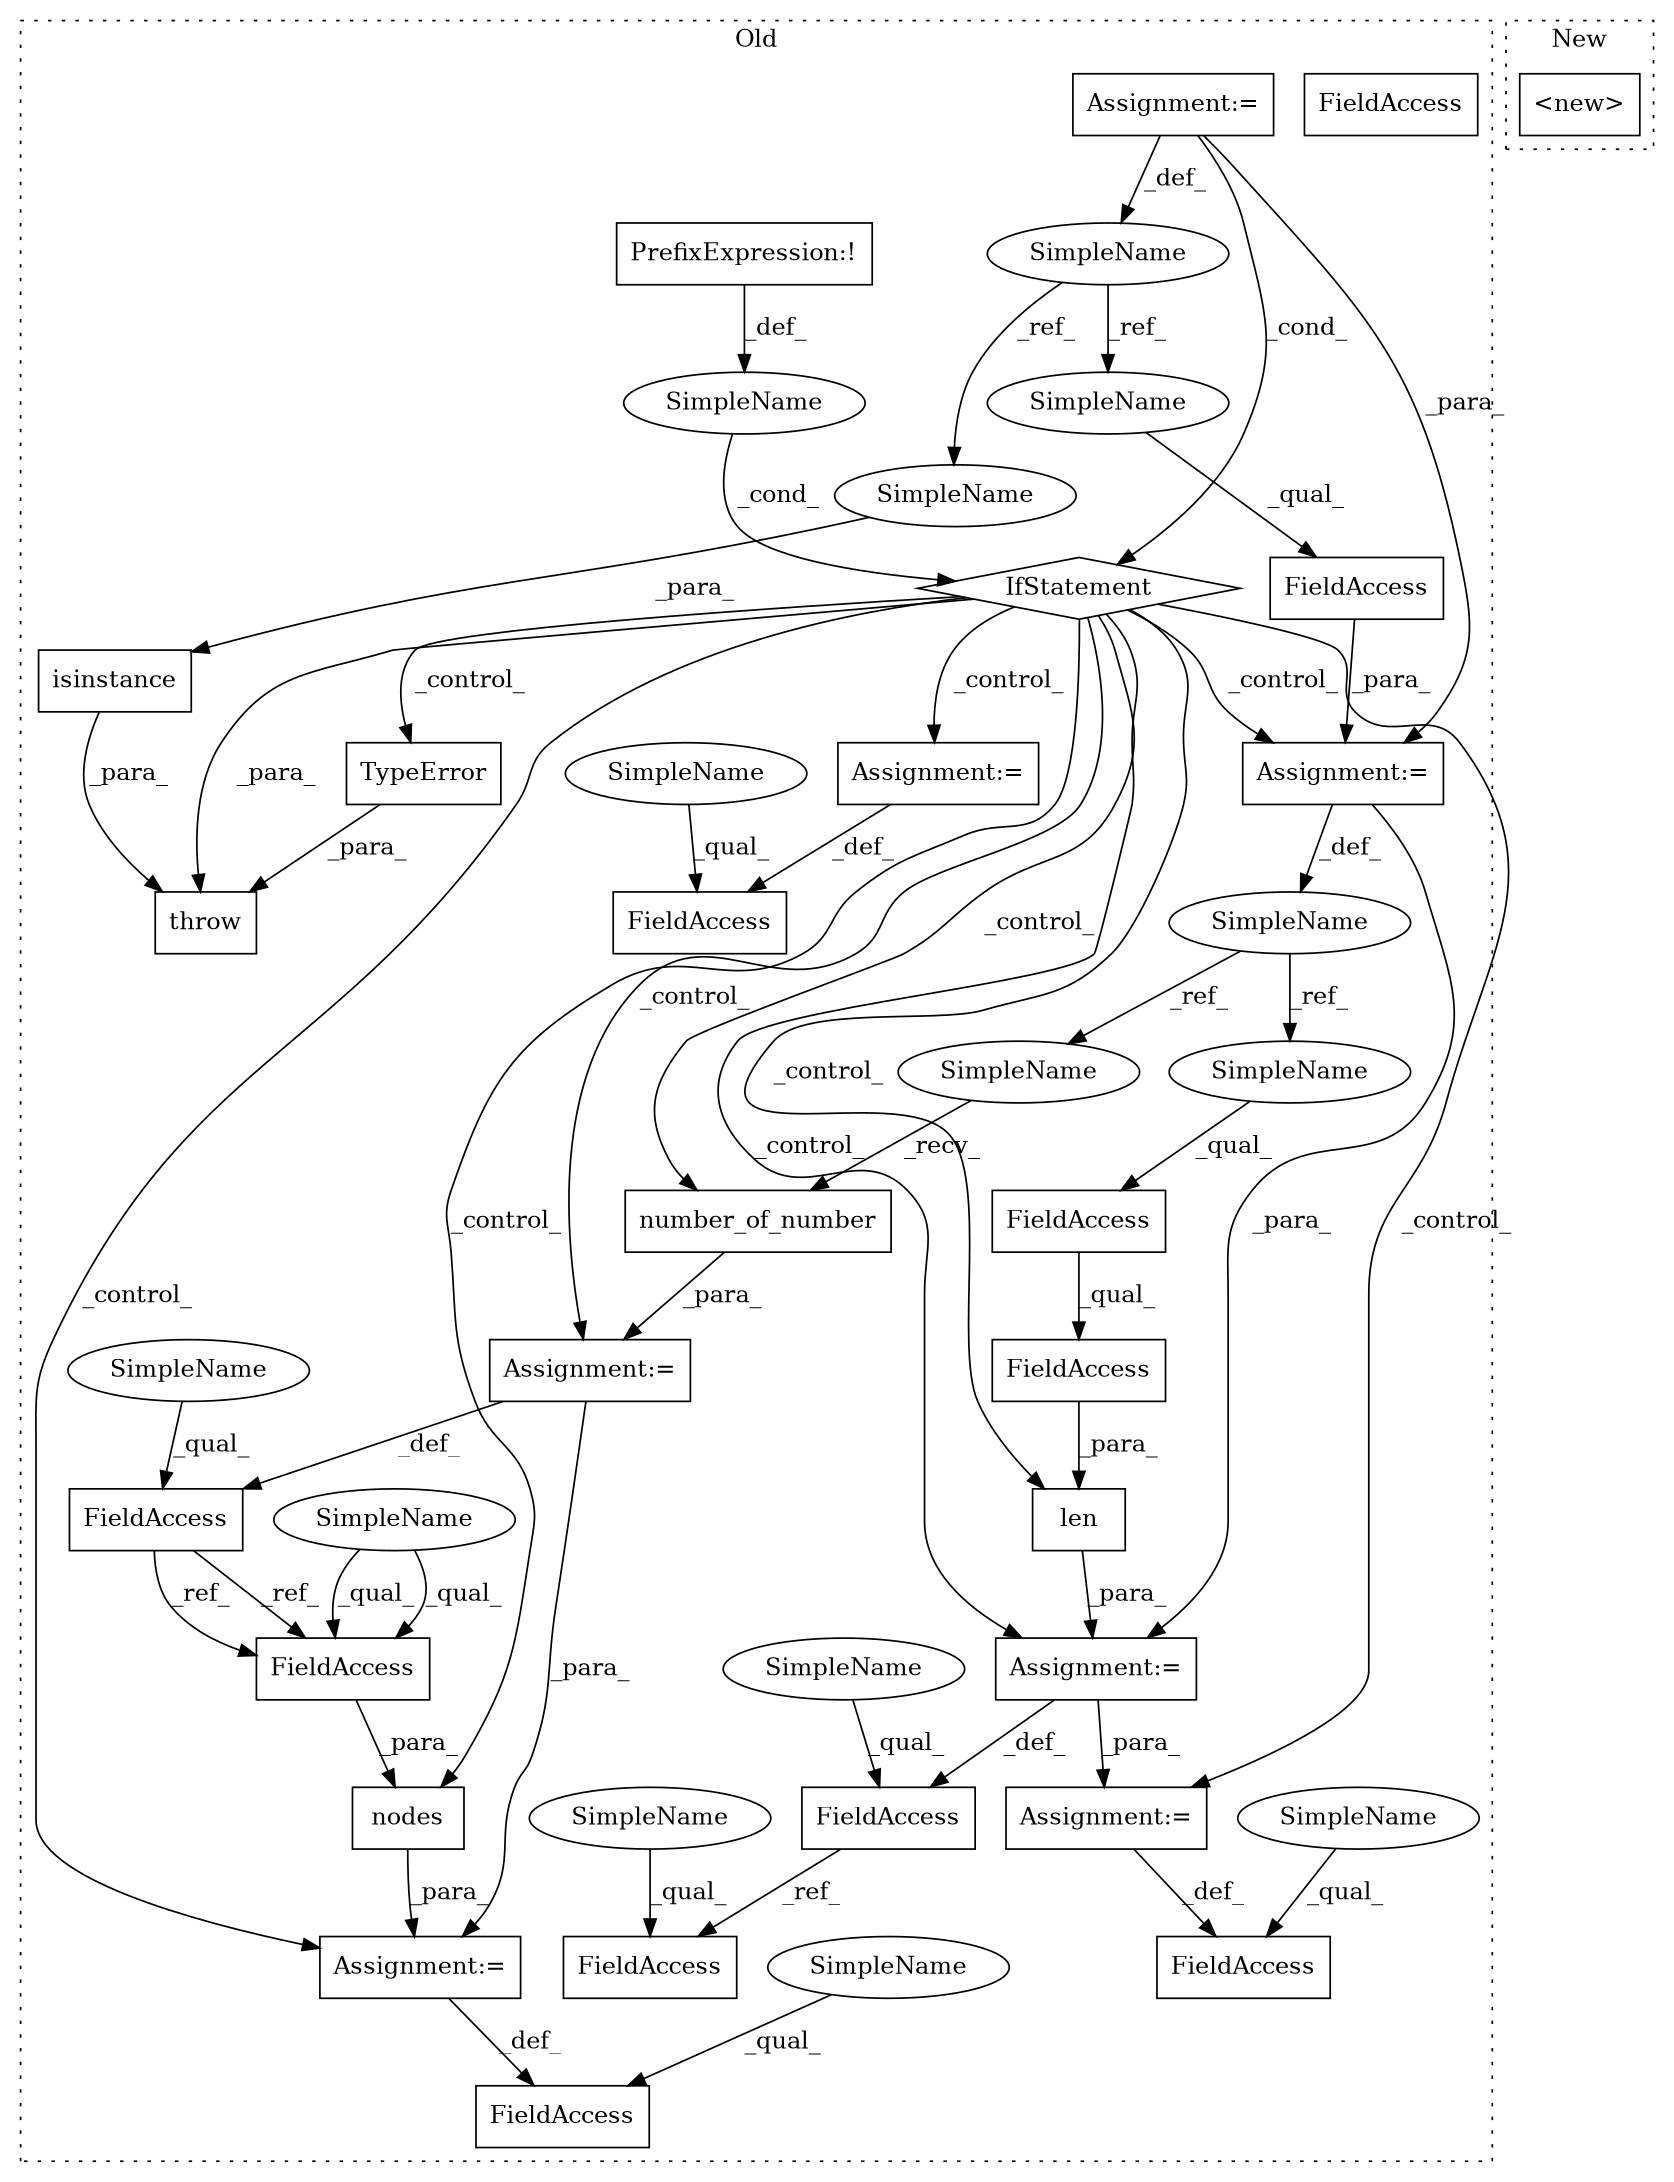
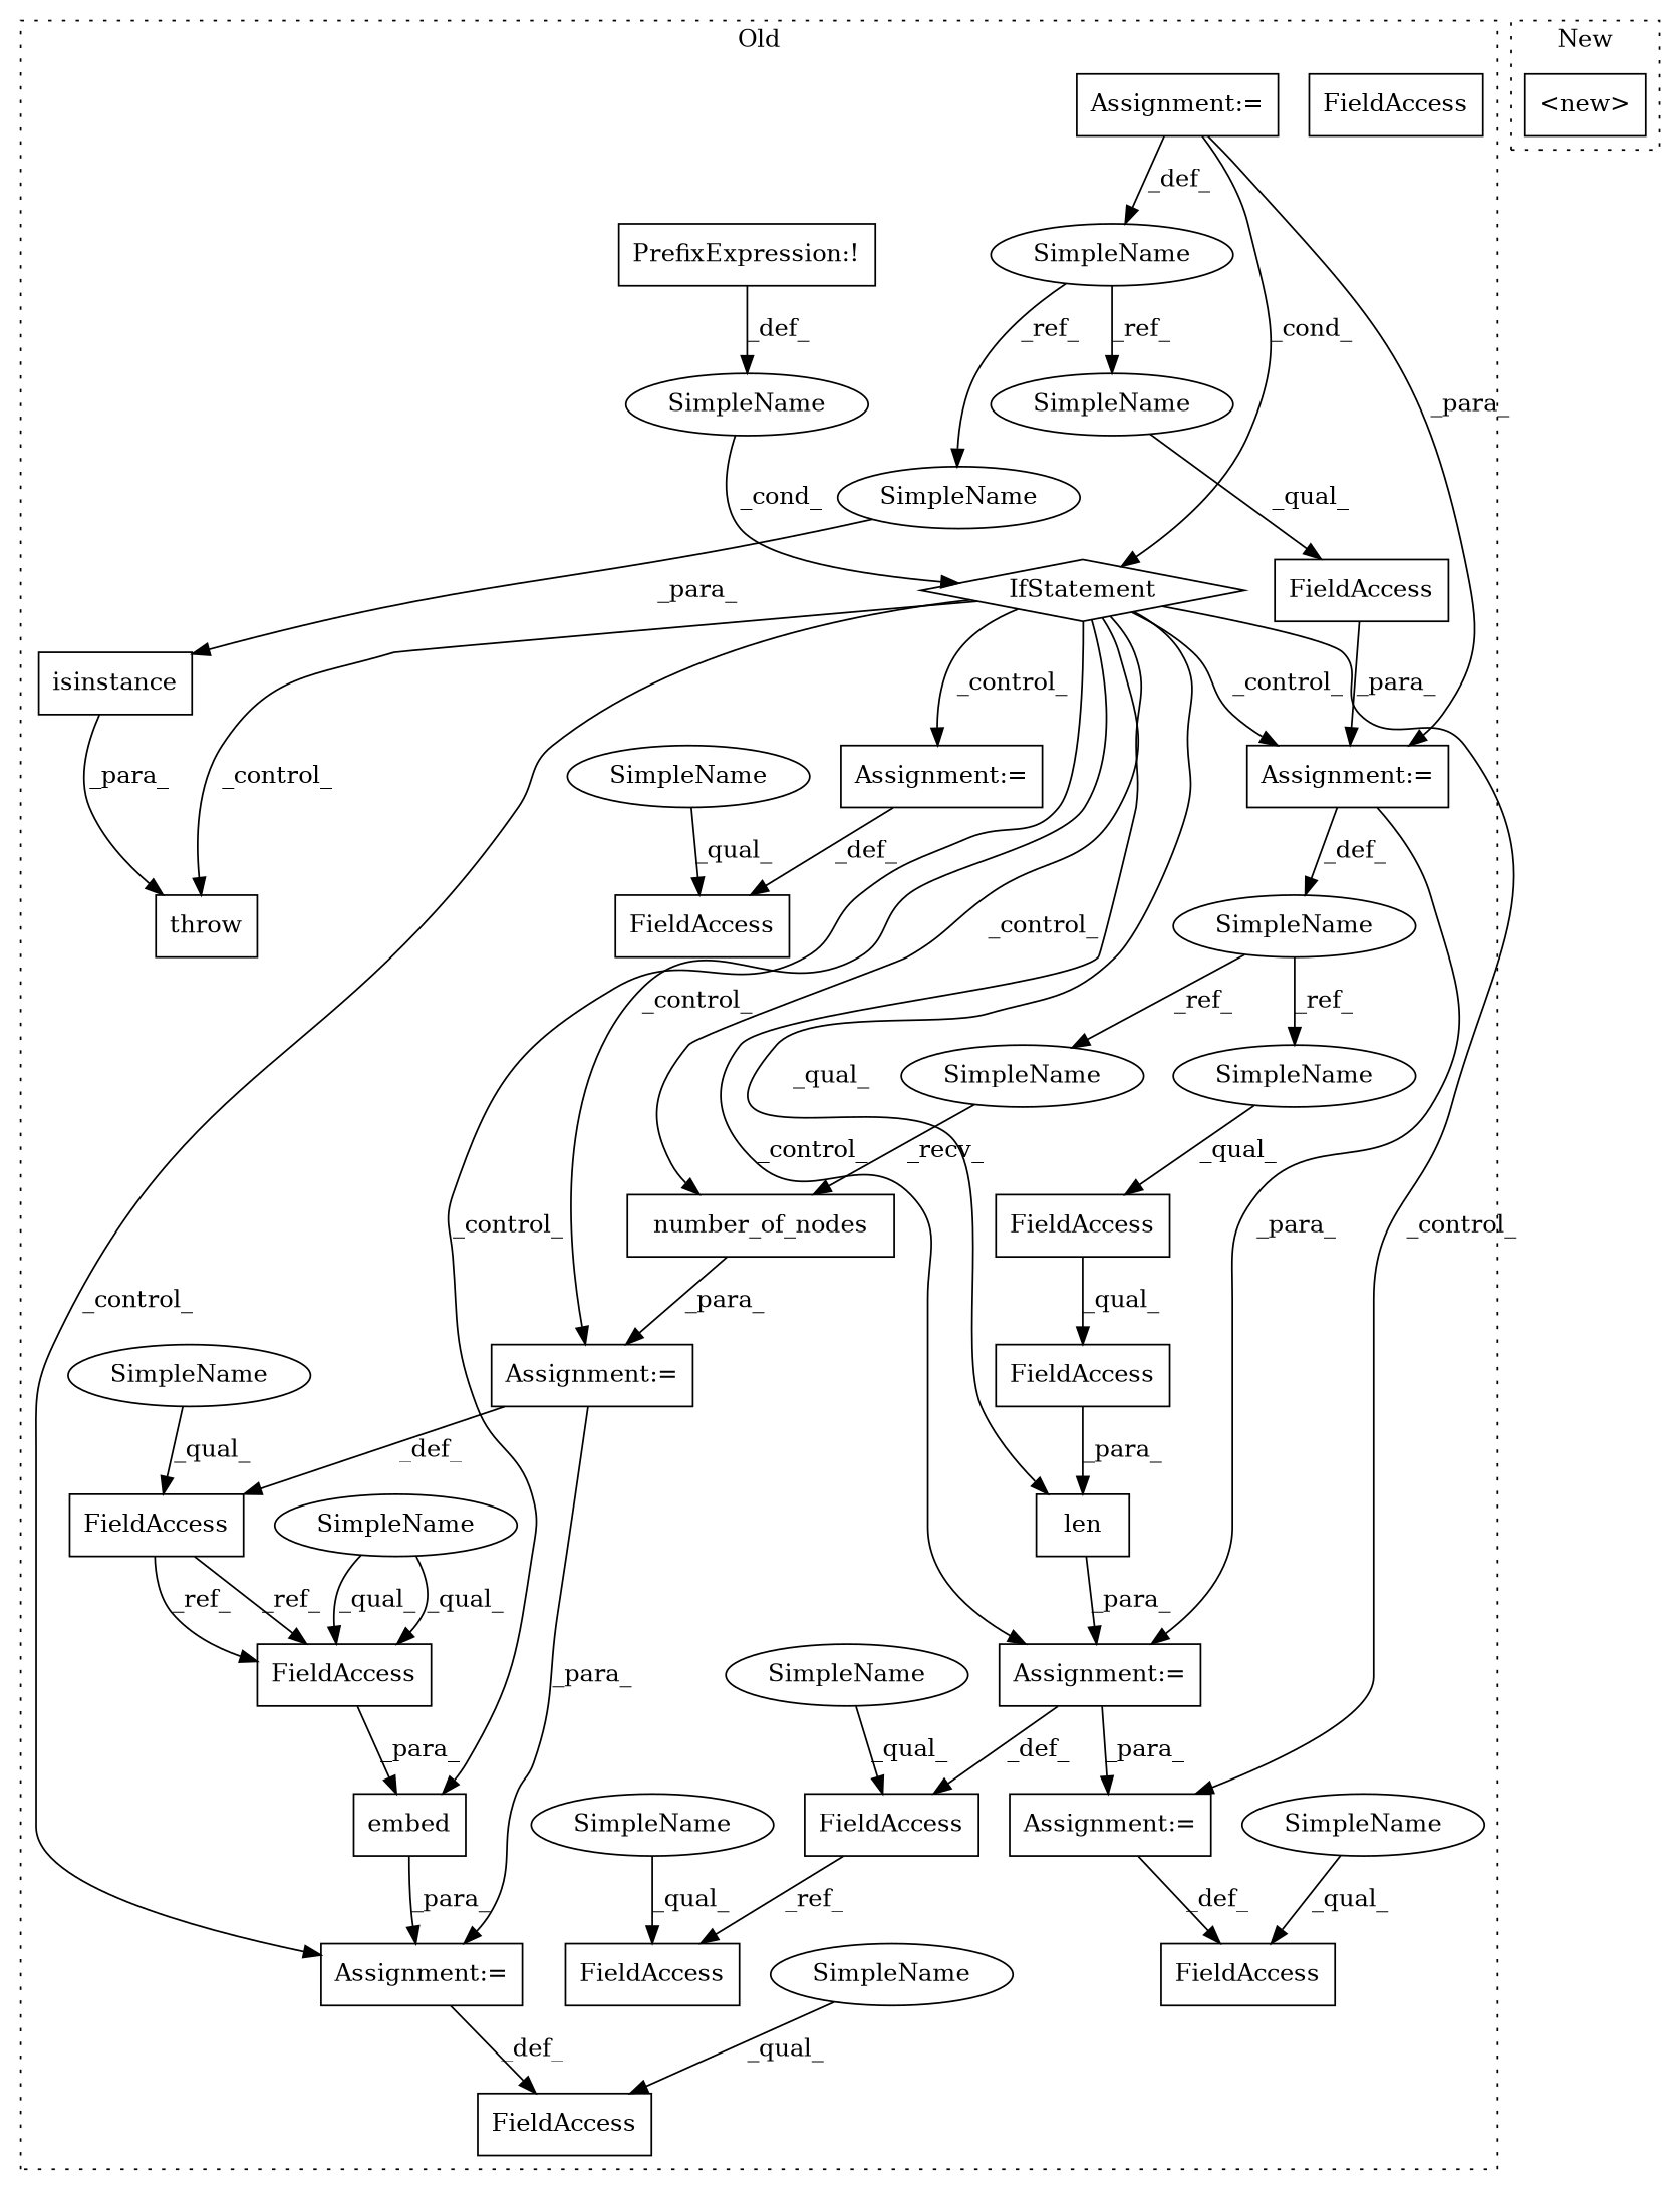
  digraph {
    node [a=42 l=1 s=11146 shape=box]
    n1 [a=32 l="4,1" label=len s="11142,11164"]
    n2 [a=22 l=18 label=FieldAccess]
    n3 [a=22 l=32 label=FieldAccess s=11541]
    n4 [a=7 label="Assignment:=" s=11573]
    n5 [label=SimpleName shape=ellipse l="" s=""]
    n6 [a=7 label="Assignment:=" s=11092]
    n7 [a=22 l=26 label=FieldAccess s=11433]
    n8 [a=38 label="PrefixExpression:!" s=10976]
    n9 [a=32 l="11,1" label=isinstance s="10977,11015"]
    n10 [l=9 label=SimpleName s=10942 shape=ellipse]
    n11 [a=22 l=11 label=FieldAccess s=11061]
    n12 [a=53 l=6 label=throw s=11026]
    n13 [a=22 l=14 label=FieldAccess s=11078]
    n14 [a=22 l=19 label=FieldAccess s=11122]
    n15 [a=22 l=13 label=FieldAccess s=11221]
    n16 [a=22 l=12 label=FieldAccess]
    n17 [a=22 l=14 label=FieldAccess s=11466]
    n18 [a=22 l=19 label=FieldAccess s=11584]
-   n19 [a=32 l=11 label=TypeError s=11032]
    n20 [a=25 l="4,2" label=IfStatement s="10972,11016" shape=diamond]
-   n21 [a=32 l="6,1" label=nodes s="11460,11480"]
+   n21 [a=32 l="6,1" label=embed s="11460,11480"]
    n22 [a=7 label="Assignment:=" s=11060]
    n23 [a=7 label="Assignment:=" s=11459]
    n24 [a=7 label="Assignment:=" s=11141]
    n25 [a=7 l=9 label="Assignment:=" s=10942]
    n26 [a=7 label="Assignment:=" s=11234]
    n27 [l=5 label=SimpleName s=11055 shape=ellipse]
-   n28 [a=32 l=17 label=number_of_number s=11099]
+   n28 [a=32 l=17 label=number_of_nodes s=11099]
    n29 [l=9 label=SimpleName s=10988 shape=ellipse]
    n30 [l=9 label=SimpleName s=11061 shape=ellipse]
    n31 [a=22 l=14 label=FieldAccess s=11466]
    n32 [l=4 label=SimpleName s=11541 shape=ellipse]
    n33 [l=4 label=SimpleName s=11466 shape=ellipse]
    n34 [l=4 label=SimpleName s=11122 shape=ellipse]
    n35 [l=4 label=SimpleName s=11433 shape=ellipse]
    n36 [l=4 label=SimpleName s=11584 shape=ellipse]
    n37 [l=4 label=SimpleName s=11221 shape=ellipse]
    n38 [l=4 label=SimpleName s=11078 shape=ellipse]
    n39 [l=5 label=SimpleName shape=ellipse]
    n40 [l=5 label=SimpleName s=11093 shape=ellipse]
    n41 [a=46 l=8 label="<new>" s=13794]
    subgraph cluster_1 {
      label=Old
      style=dotted
      n1
      n2
      n3
      n4
      n5
      n6
      n7
      n8
      n9
      n10
      n11
      n12
      n13
      n14
      n15
      n16
      n17
      n18
-     n19
      n20
      n21
      n22
      n23
      n24
      n25
      n26
      n27
      n28
      n29
      n30
      n31
      n32
      n33
      n34
      n35
      n36
      n37
      n38
      n39
      n40
    }
    subgraph cluster_2 {
      label=New
      style=dotted
      n41
    }
    n1 -> n24 [label=_para_]
    n2 -> n1 [label=_para_]
    n4 -> n3 [label=_def_]
    n5 -> n20 [label=_cond_]
    n6 -> n13 [label=_def_]
    n6 -> n23 [label=_para_]
    n8 -> n5 [label=_def_]
    n9 -> n12 [label=_para_]
    n10 -> n29 [label=_ref_]
    n10 -> n30 [label=_ref_]
    n11 -> n22 [label=_para_]
    n13 -> n31 [label=_ref_]
    n13 -> n31 [label=_ref_]
    n14 -> n18 [label=_ref_]
    n16 -> n2 [label=_qual_]
-   n19 -> n12 [label=_para_]
-   n20 -> n1 [label=_control_]
+   n20 -> n1 [label=_qual_]
    n20 -> n4 [label=_control_]
    n20 -> n6 [label=_control_]
-   n20 -> n12 [label=_para_]
-   n20 -> n19 [label=_control_]
+   n20 -> n12 [label=_control_]
    n20 -> n21 [label=_control_]
    n20 -> n22 [label=_control_]
    n20 -> n23 [label=_control_]
    n20 -> n24 [label=_control_]
    n20 -> n26 [label=_control_]
    n20 -> n28 [label=_control_]
    n21 -> n23 [label=_para_]
    n22 -> n24 [label=_para_]
    n22 -> n27 [label=_def_]
    n23 -> n7 [label=_def_]
    n24 -> n4 [label=_para_]
    n24 -> n14 [label=_def_]
    n25 -> n10 [label=_def_]
    n25 -> n20 [label=_cond_]
    n25 -> n22 [label=_para_]
    n26 -> n15 [label=_def_]
    n27 -> n39 [label=_ref_]
    n27 -> n40 [label=_ref_]
    n28 -> n6 [label=_para_]
    n29 -> n9 [label=_para_]
    n30 -> n11 [label=_qual_]
    n31 -> n21 [label=_para_]
    n32 -> n3 [label=_qual_]
    n33 -> n31 [label=_qual_]
    n33 -> n31 [label=_qual_]
    n34 -> n14 [label=_qual_]
    n35 -> n7 [label=_qual_]
    n36 -> n18 [label=_qual_]
    n37 -> n15 [label=_qual_]
    n38 -> n13 [label=_qual_]
    n39 -> n16 [label=_qual_]
    n40 -> n28 [label=_recv_]
  }
